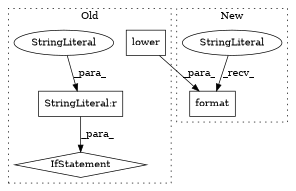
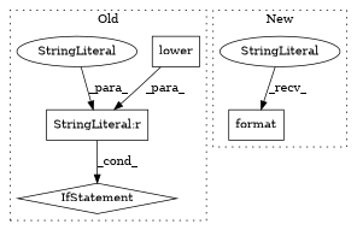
  digraph {
    node [a=32 shape=box]
    n1 [l=7 label=lower s=5632]
    n2 [a=27 l=4 label="StringLiteral:r" s=5639]
    n3 [a=45 l=10 label=StringLiteral s=5643 shape=ellipse]
    n4 [a=25 l="4,2" label=IfStatement s="5607,5653" shape=diamond]
    n5 [l="7,1" label=format s="7551,7569"]
    n6 [a=45 l=19 label=StringLiteral s=7531 shape=ellipse]
    subgraph cluster_1 {
      label=Old
      style=dotted
      n1
      n2
      n3
      n4
    }
    subgraph cluster_2 {
      label=New
      style=dotted
      n5
      n6
    }
-   n1 -> n5 [label=_para_]
-   n2 -> n4 [label=_para_]
+   n1 -> n2 [label=_para_]
+   n2 -> n4 [label=_cond_]
    n3 -> n2 [label=_para_]
    n6 -> n5 [label=_recv_]
  }
